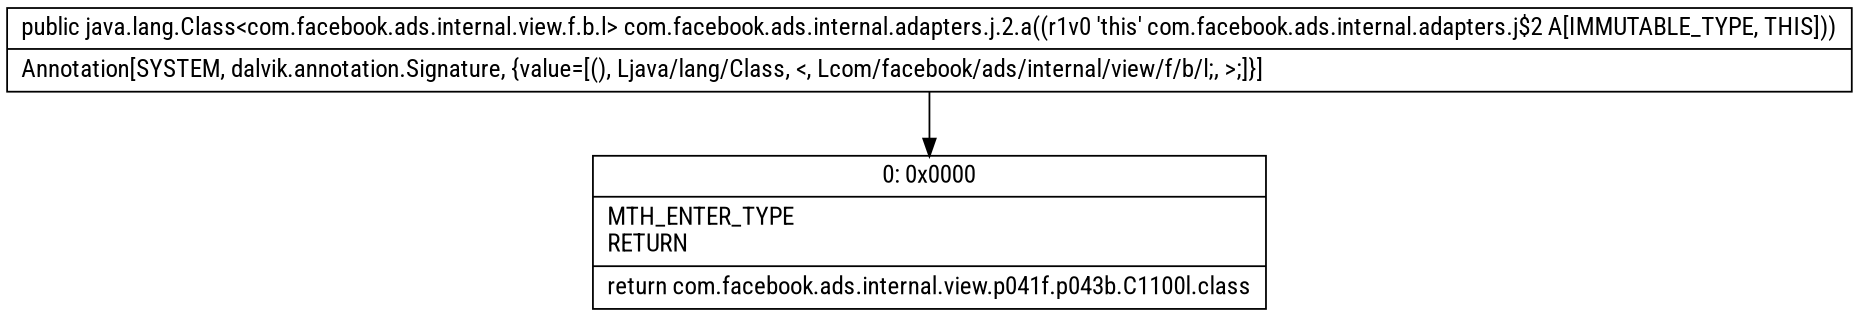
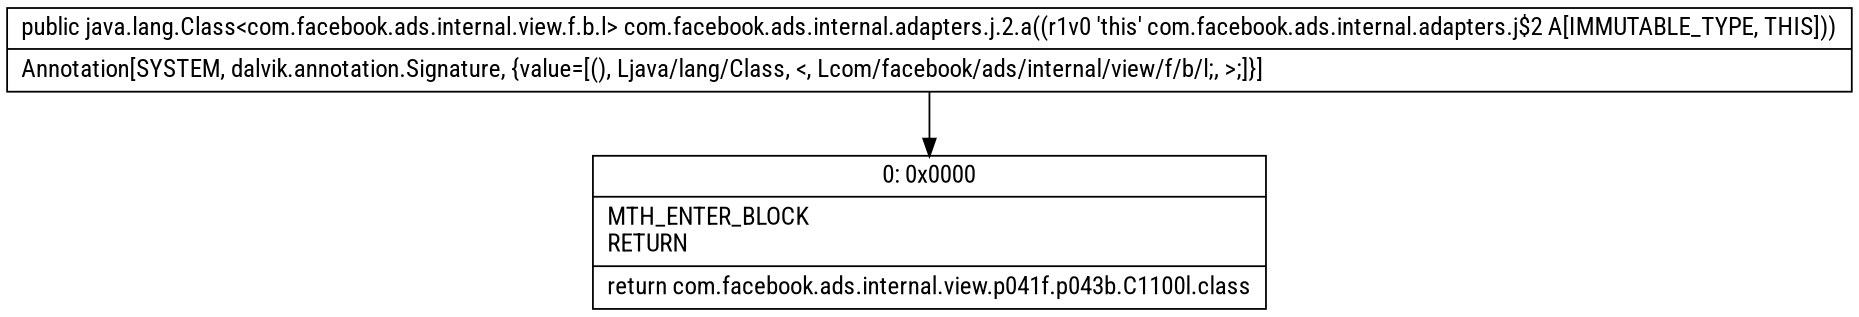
  digraph {
    fontname="Roboto Condensed"
    node [shape=record fontname="Roboto Condensed"]
-   n1 [label="{0\:\ 0x0000|MTH_ENTER_TYPE\lRETURN\l|return com.facebook.ads.internal.view.p041f.p043b.C1100l.class\l}"]
+   n1 [label="{0\:\ 0x0000|MTH_ENTER_BLOCK\lRETURN\l|return com.facebook.ads.internal.view.p041f.p043b.C1100l.class\l}"]
    n2 [label="{public java.lang.Class\<com.facebook.ads.internal.view.f.b.l\> com.facebook.ads.internal.adapters.j.2.a((r1v0 'this' com.facebook.ads.internal.adapters.j$2 A[IMMUTABLE_TYPE, THIS]))  | Annotation[SYSTEM, dalvik.annotation.Signature, \{value=[(), Ljava\/lang\/Class, \<, Lcom\/facebook\/ads\/internal\/view\/f\/b\/l;, \>;]\}]\l}"]
    n2 -> n1 [fontname="Roboto Condensed"]
  }
